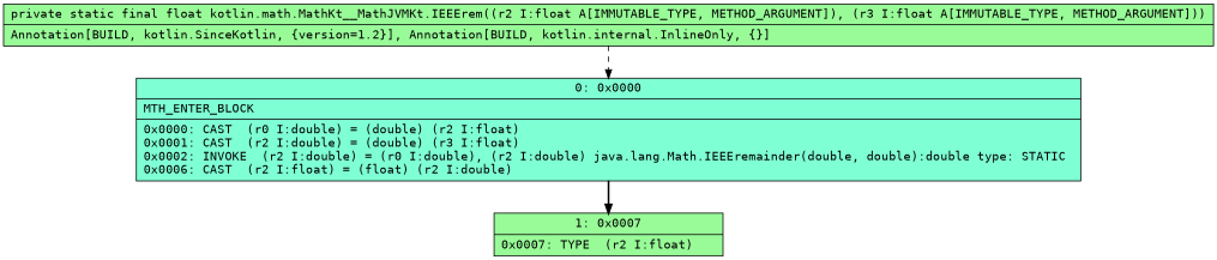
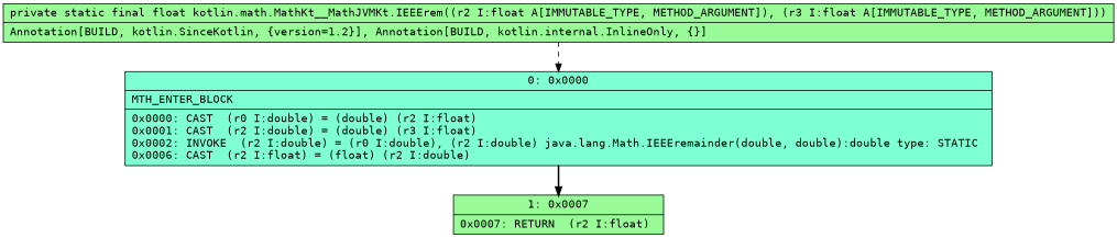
  digraph {
    fontname="DejaVu Sans Mono"
    node [shape=record style=filled fillcolor=palegreen fontname="DejaVu Sans Mono"]
    edge [fontname="DejaVu Sans Mono"]
    n1 [label="{0\:\ 0x0000|MTH_ENTER_BLOCK\l|0x0000: CAST  (r0 I:double) = (double) (r2 I:float) \l0x0001: CAST  (r2 I:double) = (double) (r3 I:float) \l0x0002: INVOKE  (r2 I:double) = (r0 I:double), (r2 I:double) java.lang.Math.IEEEremainder(double, double):double type: STATIC \l0x0006: CAST  (r2 I:float) = (float) (r2 I:double) \l}" fillcolor=aquamarine]
-   n2 [label="{1\:\ 0x0007|0x0007: TYPE  (r2 I:float) \l}"]
+   n2 [label="{1\:\ 0x0007|0x0007: RETURN  (r2 I:float) \l}"]
    n3 [label="{private static final float kotlin.math.MathKt__MathJVMKt.IEEErem((r2 I:float A[IMMUTABLE_TYPE, METHOD_ARGUMENT]), (r3 I:float A[IMMUTABLE_TYPE, METHOD_ARGUMENT]))  | Annotation[BUILD, kotlin.SinceKotlin, \{version=1.2\}], Annotation[BUILD, kotlin.internal.InlineOnly, \{\}]\l}"]
    n1 -> n2 [style=bold]
    n3 -> n1 [style=dashed]
  }
